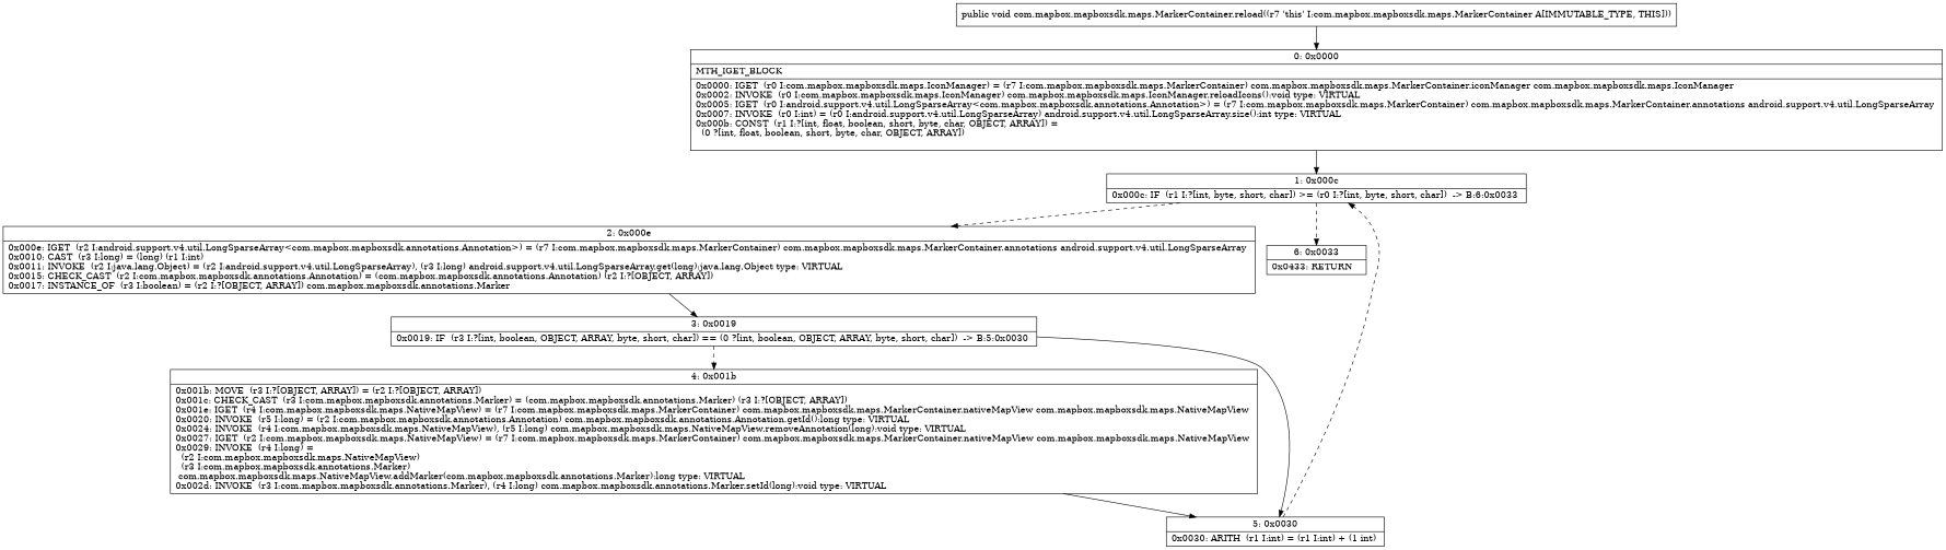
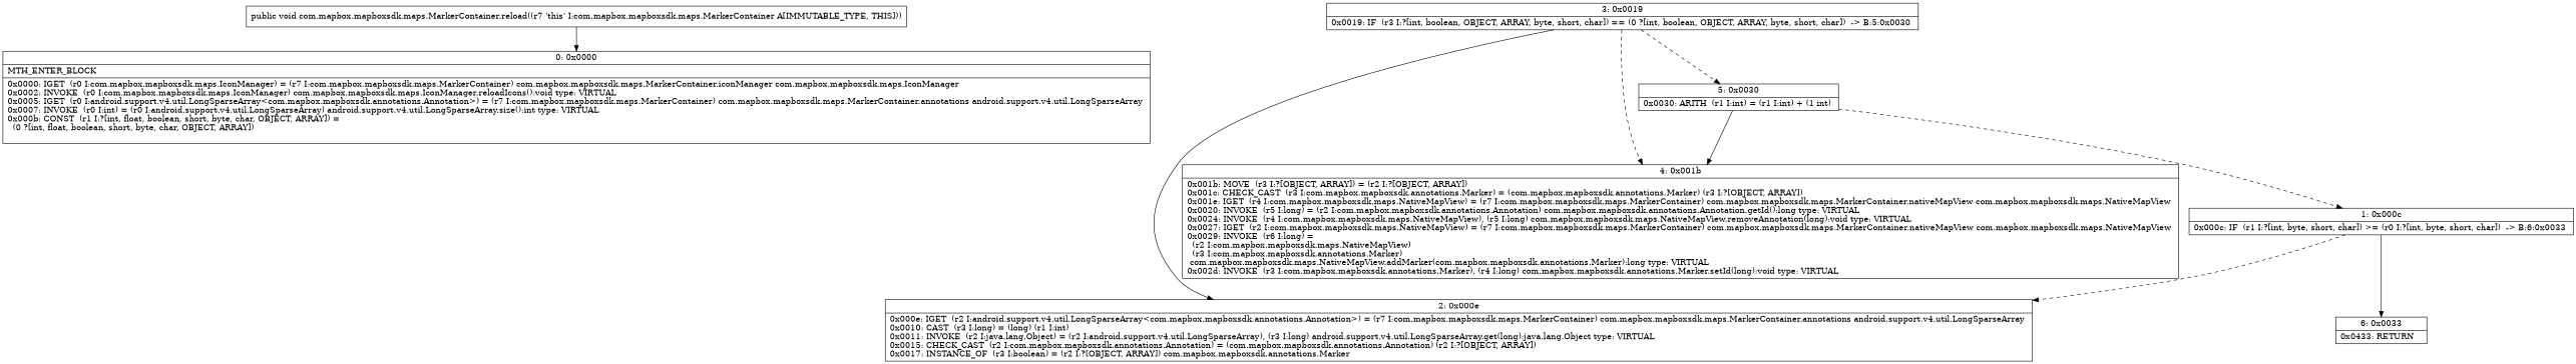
  digraph {
    node [shape=record]
-   n1 [label="{0\:\ 0x0000|MTH_IGET_BLOCK\l|0x0000: IGET  (r0 I:com.mapbox.mapboxsdk.maps.IconManager) = (r7 I:com.mapbox.mapboxsdk.maps.MarkerContainer) com.mapbox.mapboxsdk.maps.MarkerContainer.iconManager com.mapbox.mapboxsdk.maps.IconManager \l0x0002: INVOKE  (r0 I:com.mapbox.mapboxsdk.maps.IconManager) com.mapbox.mapboxsdk.maps.IconManager.reloadIcons():void type: VIRTUAL \l0x0005: IGET  (r0 I:android.support.v4.util.LongSparseArray\<com.mapbox.mapboxsdk.annotations.Annotation\>) = (r7 I:com.mapbox.mapboxsdk.maps.MarkerContainer) com.mapbox.mapboxsdk.maps.MarkerContainer.annotations android.support.v4.util.LongSparseArray \l0x0007: INVOKE  (r0 I:int) = (r0 I:android.support.v4.util.LongSparseArray) android.support.v4.util.LongSparseArray.size():int type: VIRTUAL \l0x000b: CONST  (r1 I:?[int, float, boolean, short, byte, char, OBJECT, ARRAY]) = \l  (0 ?[int, float, boolean, short, byte, char, OBJECT, ARRAY])\l \l}"]
+   n1 [label="{0\:\ 0x0000|MTH_ENTER_BLOCK\l|0x0000: IGET  (r0 I:com.mapbox.mapboxsdk.maps.IconManager) = (r7 I:com.mapbox.mapboxsdk.maps.MarkerContainer) com.mapbox.mapboxsdk.maps.MarkerContainer.iconManager com.mapbox.mapboxsdk.maps.IconManager \l0x0002: INVOKE  (r0 I:com.mapbox.mapboxsdk.maps.IconManager) com.mapbox.mapboxsdk.maps.IconManager.reloadIcons():void type: VIRTUAL \l0x0005: IGET  (r0 I:android.support.v4.util.LongSparseArray\<com.mapbox.mapboxsdk.annotations.Annotation\>) = (r7 I:com.mapbox.mapboxsdk.maps.MarkerContainer) com.mapbox.mapboxsdk.maps.MarkerContainer.annotations android.support.v4.util.LongSparseArray \l0x0007: INVOKE  (r0 I:int) = (r0 I:android.support.v4.util.LongSparseArray) android.support.v4.util.LongSparseArray.size():int type: VIRTUAL \l0x000b: CONST  (r1 I:?[int, float, boolean, short, byte, char, OBJECT, ARRAY]) = \l  (0 ?[int, float, boolean, short, byte, char, OBJECT, ARRAY])\l \l}"]
    n2 [label="{1\:\ 0x000c|0x000c: IF  (r1 I:?[int, byte, short, char]) \>= (r0 I:?[int, byte, short, char])  \-\> B:6:0x0033 \l}"]
    n3 [label="{2\:\ 0x000e|0x000e: IGET  (r2 I:android.support.v4.util.LongSparseArray\<com.mapbox.mapboxsdk.annotations.Annotation\>) = (r7 I:com.mapbox.mapboxsdk.maps.MarkerContainer) com.mapbox.mapboxsdk.maps.MarkerContainer.annotations android.support.v4.util.LongSparseArray \l0x0010: CAST  (r3 I:long) = (long) (r1 I:int) \l0x0011: INVOKE  (r2 I:java.lang.Object) = (r2 I:android.support.v4.util.LongSparseArray), (r3 I:long) android.support.v4.util.LongSparseArray.get(long):java.lang.Object type: VIRTUAL \l0x0015: CHECK_CAST  (r2 I:com.mapbox.mapboxsdk.annotations.Annotation) = (com.mapbox.mapboxsdk.annotations.Annotation) (r2 I:?[OBJECT, ARRAY]) \l0x0017: INSTANCE_OF  (r3 I:boolean) = (r2 I:?[OBJECT, ARRAY]) com.mapbox.mapboxsdk.annotations.Marker \l}"]
    n4 [label="{6\:\ 0x0033|0x0433: RETURN   \l}"]
    n5 [label="{3\:\ 0x0019|0x0019: IF  (r3 I:?[int, boolean, OBJECT, ARRAY, byte, short, char]) == (0 ?[int, boolean, OBJECT, ARRAY, byte, short, char])  \-\> B:5:0x0030 \l}"]
-   n6 [label="{4\:\ 0x001b|0x001b: MOVE  (r3 I:?[OBJECT, ARRAY]) = (r2 I:?[OBJECT, ARRAY]) \l0x001c: CHECK_CAST  (r3 I:com.mapbox.mapboxsdk.annotations.Marker) = (com.mapbox.mapboxsdk.annotations.Marker) (r3 I:?[OBJECT, ARRAY]) \l0x001e: IGET  (r4 I:com.mapbox.mapboxsdk.maps.NativeMapView) = (r7 I:com.mapbox.mapboxsdk.maps.MarkerContainer) com.mapbox.mapboxsdk.maps.MarkerContainer.nativeMapView com.mapbox.mapboxsdk.maps.NativeMapView \l0x0020: INVOKE  (r5 I:long) = (r2 I:com.mapbox.mapboxsdk.annotations.Annotation) com.mapbox.mapboxsdk.annotations.Annotation.getId():long type: VIRTUAL \l0x0024: INVOKE  (r4 I:com.mapbox.mapboxsdk.maps.NativeMapView), (r5 I:long) com.mapbox.mapboxsdk.maps.NativeMapView.removeAnnotation(long):void type: VIRTUAL \l0x0027: IGET  (r2 I:com.mapbox.mapboxsdk.maps.NativeMapView) = (r7 I:com.mapbox.mapboxsdk.maps.MarkerContainer) com.mapbox.mapboxsdk.maps.MarkerContainer.nativeMapView com.mapbox.mapboxsdk.maps.NativeMapView \l0x0029: INVOKE  (r4 I:long) = \l  (r2 I:com.mapbox.mapboxsdk.maps.NativeMapView)\l  (r3 I:com.mapbox.mapboxsdk.annotations.Marker)\l com.mapbox.mapboxsdk.maps.NativeMapView.addMarker(com.mapbox.mapboxsdk.annotations.Marker):long type: VIRTUAL \l0x002d: INVOKE  (r3 I:com.mapbox.mapboxsdk.annotations.Marker), (r4 I:long) com.mapbox.mapboxsdk.annotations.Marker.setId(long):void type: VIRTUAL \l}"]
+   n6 [label="{4\:\ 0x001b|0x001b: MOVE  (r3 I:?[OBJECT, ARRAY]) = (r2 I:?[OBJECT, ARRAY]) \l0x001c: CHECK_CAST  (r3 I:com.mapbox.mapboxsdk.annotations.Marker) = (com.mapbox.mapboxsdk.annotations.Marker) (r3 I:?[OBJECT, ARRAY]) \l0x001e: IGET  (r4 I:com.mapbox.mapboxsdk.maps.NativeMapView) = (r7 I:com.mapbox.mapboxsdk.maps.MarkerContainer) com.mapbox.mapboxsdk.maps.MarkerContainer.nativeMapView com.mapbox.mapboxsdk.maps.NativeMapView \l0x0020: INVOKE  (r5 I:long) = (r2 I:com.mapbox.mapboxsdk.annotations.Annotation) com.mapbox.mapboxsdk.annotations.Annotation.getId():long type: VIRTUAL \l0x0024: INVOKE  (r4 I:com.mapbox.mapboxsdk.maps.NativeMapView), (r5 I:long) com.mapbox.mapboxsdk.maps.NativeMapView.removeAnnotation(long):void type: VIRTUAL \l0x0027: IGET  (r2 I:com.mapbox.mapboxsdk.maps.NativeMapView) = (r7 I:com.mapbox.mapboxsdk.maps.MarkerContainer) com.mapbox.mapboxsdk.maps.MarkerContainer.nativeMapView com.mapbox.mapboxsdk.maps.NativeMapView \l0x0029: INVOKE  (r6 I:long) = \l  (r2 I:com.mapbox.mapboxsdk.maps.NativeMapView)\l  (r3 I:com.mapbox.mapboxsdk.annotations.Marker)\l com.mapbox.mapboxsdk.maps.NativeMapView.addMarker(com.mapbox.mapboxsdk.annotations.Marker):long type: VIRTUAL \l0x002d: INVOKE  (r3 I:com.mapbox.mapboxsdk.annotations.Marker), (r4 I:long) com.mapbox.mapboxsdk.annotations.Marker.setId(long):void type: VIRTUAL \l}"]
    n7 [label="{5\:\ 0x0030|0x0030: ARITH  (r1 I:int) = (r1 I:int) + (1 int) \l}"]
    n8 [label="{public void com.mapbox.mapboxsdk.maps.MarkerContainer.reload((r7 'this' I:com.mapbox.mapboxsdk.maps.MarkerContainer A[IMMUTABLE_TYPE, THIS])) }"]
-   n1 -> n2
    n2 -> n3 [style=dashed]
-   n2 -> n4 [style=dashed]
-   n3 -> n5
+   n2 -> n4
+   n5 -> n3
    n5 -> n6 [style=dashed]
-   n5 -> n7
-   n6 -> n7
+   n5 -> n7 [style=dashed]
+   n7 -> n6
    n7 -> n2 [style=dashed]
    n8 -> n1
  }
